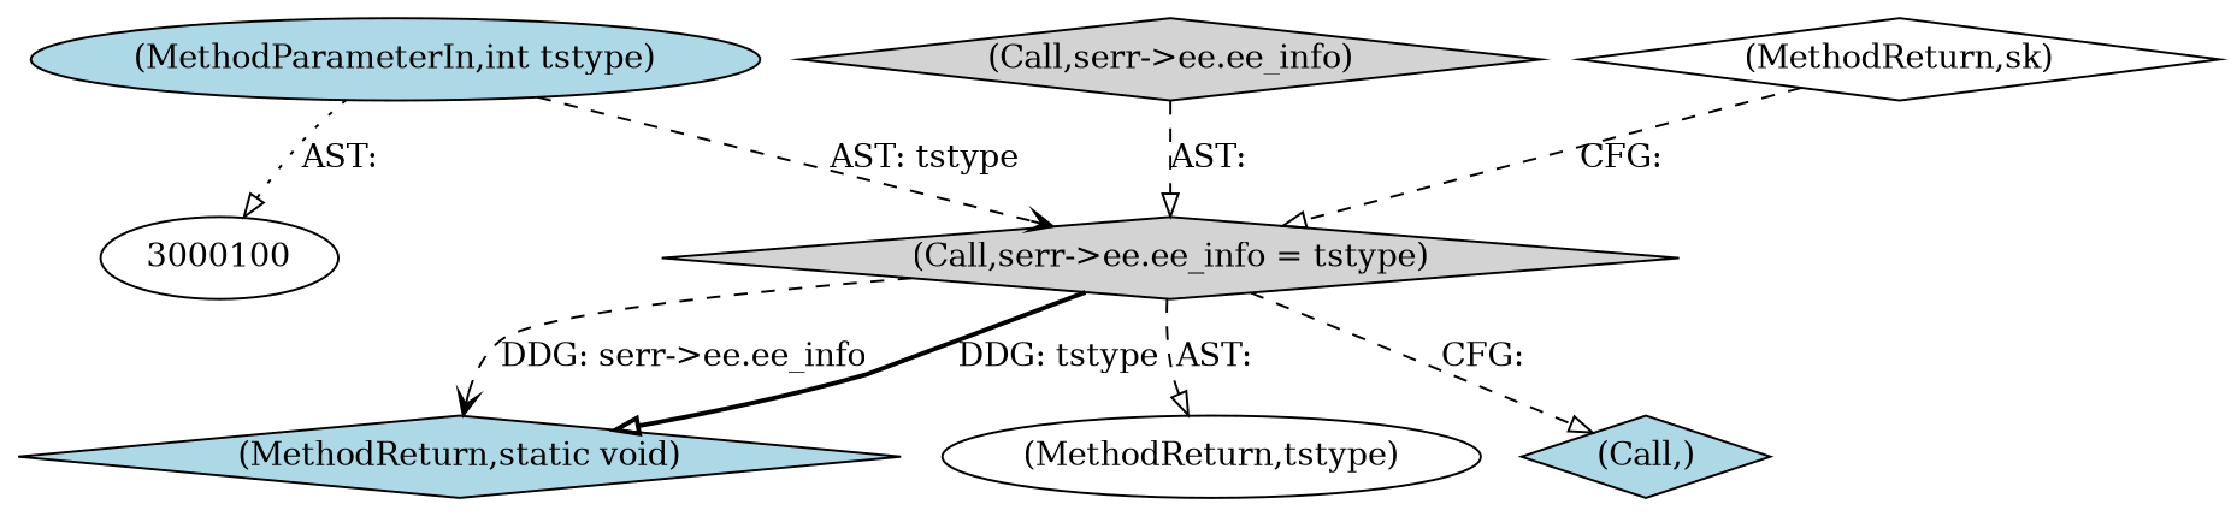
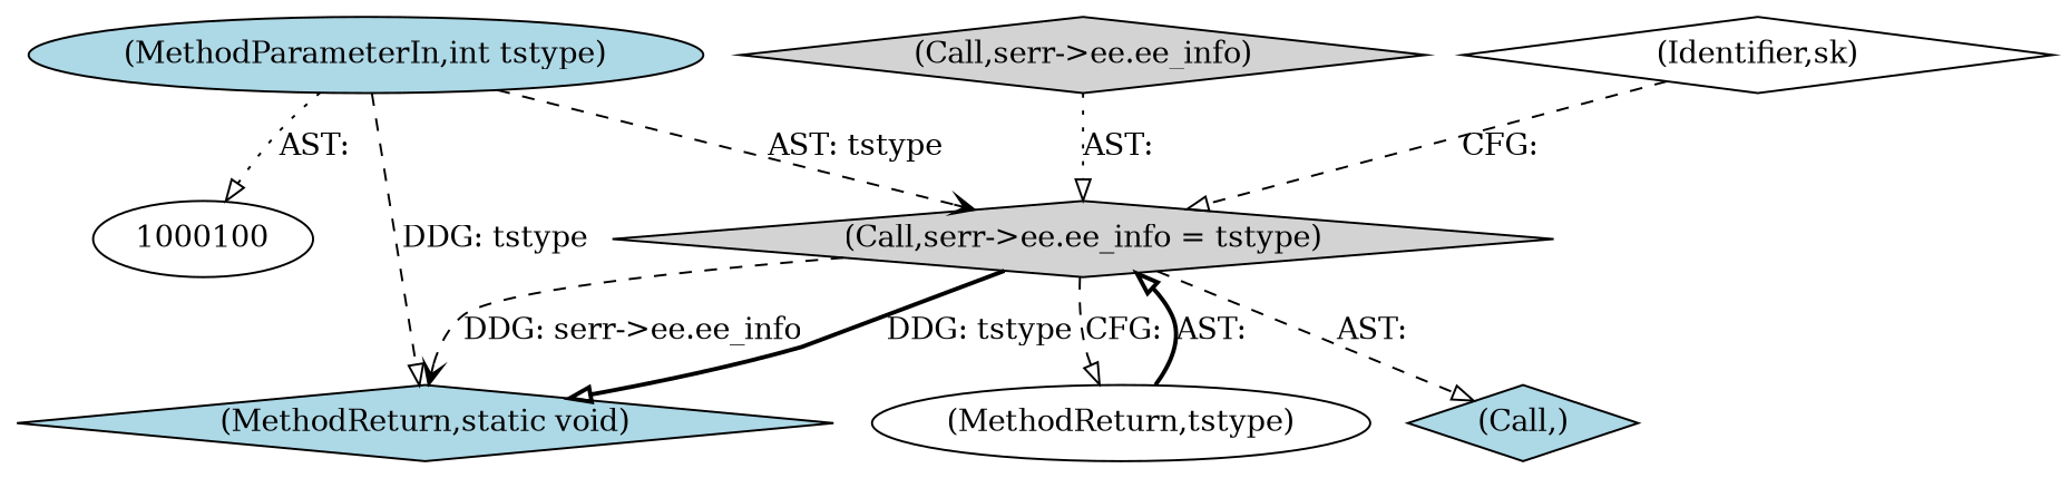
  digraph {
    node [fillcolor=lightblue shape=diamond style=filled]
    edge [arrowhead=onormal style=dashed]
    n1 [fillcolor=lightgrey label="(Call,serr->ee.ee_info = tstype)"]
    n2 [label="(Call,)"]
    n3 [label="(MethodReturn,static void)"]
    n4 [fillcolor=white label="(MethodReturn,tstype)" shape=ellipse]
    n5 [label="(MethodParameterIn,int tstype)" shape=ellipse]
-   1000100 [fillcolor=white shape=ellipse label=3000100]
+   1000100 [fillcolor=white shape=ellipse]
    n7 [fillcolor=lightgrey label="(Call,serr->ee.ee_info)"]
-   n8 [fillcolor=white label="(MethodReturn,sk)"]
-   n1 -> n2 [label="CFG: "]
+   n8 [fillcolor=white label="(Identifier,sk)"]
+   n1 -> n2 [label="AST: "]
    n1 -> n3 [arrowhead=vee label="DDG: serr->ee.ee_info"]
    n1 -> n3 [label="DDG: tstype" style=bold]
-   n1 -> n4 [label="AST: "]
+   n1 -> n4 [label="CFG: "]
+   n4 -> n1 [label="AST: " style=bold]
    n5 -> n1 [arrowhead=vee label="AST: tstype"]
+   n5 -> n3 [label="DDG: tstype"]
    n5 -> 1000100 [label="AST: " style=dotted]
-   n7 -> n1 [label="AST: "]
+   n7 -> n1 [label="AST: " style=dotted]
    n8 -> n1 [label="CFG: "]
  }
